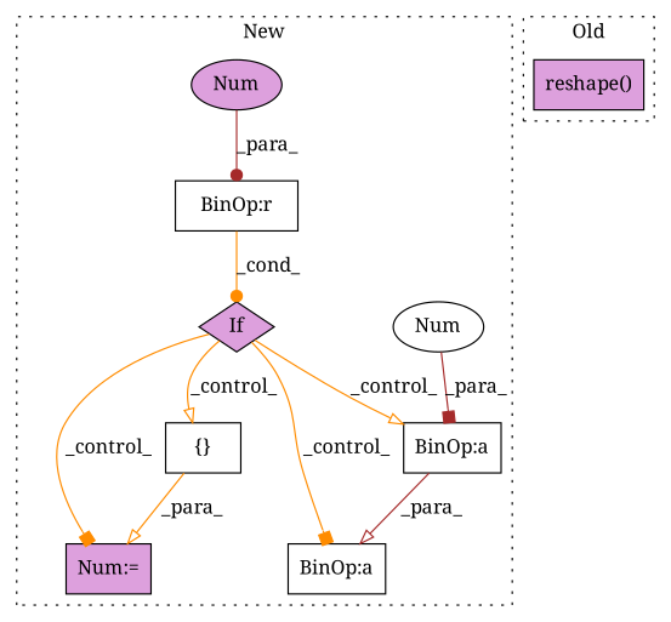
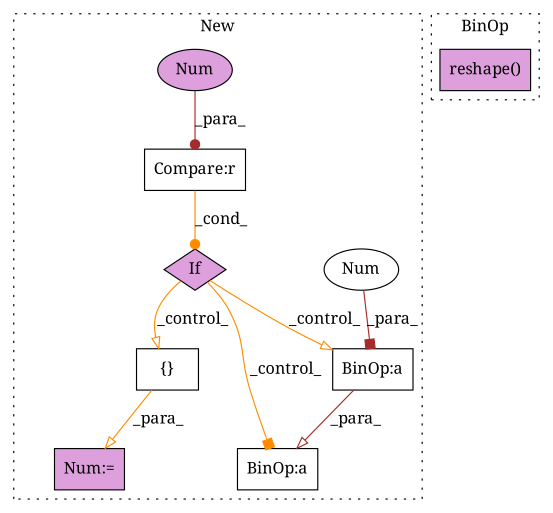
  digraph {
    fontname="Noto Serif"
    node [a=82 fillcolor=white fontname="Noto Serif" l=3 shape=box style=filled]
    edge [arrowhead=onormal color=darkorange fontname="Noto Serif"]
    n1 [a=59 l="1,0" label="{}" s="9454,9458"]
    n2 [a=96 fillcolor=plum l="0,15" label=If s="9414,9430" shape=diamond]
-   n3 [a=40 l=16 label="BinOp:r" s=9414]
+   n3 [a=40 l=16 label="Compare:r" s=9414]
    n4 [a=68 fillcolor=plum label="Num:=" s=9451]
    n5 [label="BinOp:a" s=9622]
    n6 [a=76 l=1 label=Num s=9621 shape=ellipse]
    n7 [a=76 fillcolor=plum l=1 label=Num s=9429 shape=ellipse]
    n8 [label="BinOp:a" s=9661]
    n9 [a=75 fillcolor=plum l="57,1" label="reshape()" s="9256,9327"]
    subgraph cluster_1 {
      label=New
      style=dotted
      n1
      n2
      n3
      n4
      n5
      n6
      n7
      n8
    }
    subgraph cluster_2 {
-     label=Old
+     label=BinOp
      style=dotted
      n9
    }
    n1 -> n4 [label=_para_]
    n2 -> n1 [label=_control_]
-   n2 -> n4 [arrowhead=box label=_control_]
    n2 -> n5 [label=_control_]
    n2 -> n8 [arrowhead=box label=_control_]
    n3 -> n2 [arrowhead=dot label=_cond_]
    n5 -> n8 [color=brown label=_para_]
    n6 -> n5 [arrowhead=box color=brown label=_para_]
    n7 -> n3 [arrowhead=dot color=brown label=_para_]
  }
